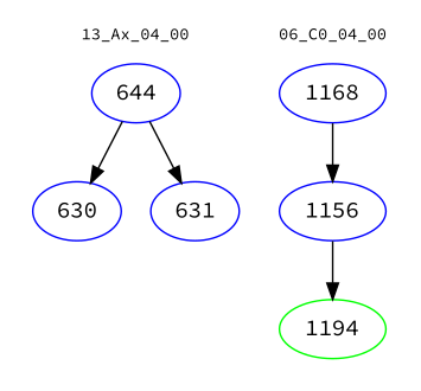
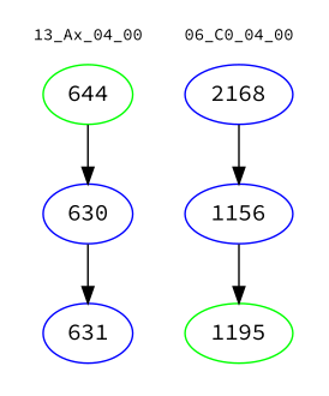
  digraph {
    fontname="Source Code Pro"
    node [color=blue fontname="Source Code Pro"]
    edge [color=black fontname="Source Code Pro"]
    n1 [label=630]
    n2 [label=631]
-   n3 [label=644]
+   n3 [color=green label=644]
    n4 [label=1156]
-   n5 [label=1168]
-   n6 [color=green label=1194]
+   n5 [label=2168]
+   n6 [color=green label=1195]
    subgraph cluster_1 {
      color=white
      fontsize=10
      label="13_Ax_04_00"
      n1
      n2
      n3
    }
    subgraph cluster_2 {
      color=white
      fontsize=10
      label="06_C0_04_00"
      n4
      n5
      n6
    }
-   n3 -> n2
+   n1 -> n2
    n3 -> n1
    n4 -> n6
    n5 -> n4
  }
